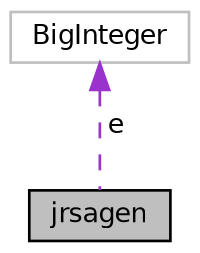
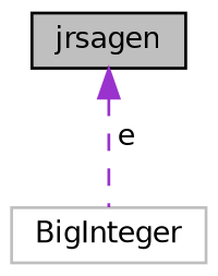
  digraph {
    node [fontname=Helvetica fontsize=10 shape=record style=filled]
    n1 [color=black fillcolor=grey75 fontcolor=black height=0.2 label=jrsagen width=0.4]
    n2 [color=grey75 fillcolor=white height=0.2 label=BigInteger width=0.4]
-   n2 -> n1 [color=darkorchid3 dir=back fontname=Helvetica fontsize=10 label=" e" labelfontname=Helvetica labelfontsize=10 style=dashed]
+   n1 -> n2 [color=darkorchid3 dir=back fontname=Helvetica fontsize=10 label=" e" labelfontname=Helvetica labelfontsize=10 style=dashed]
  }
